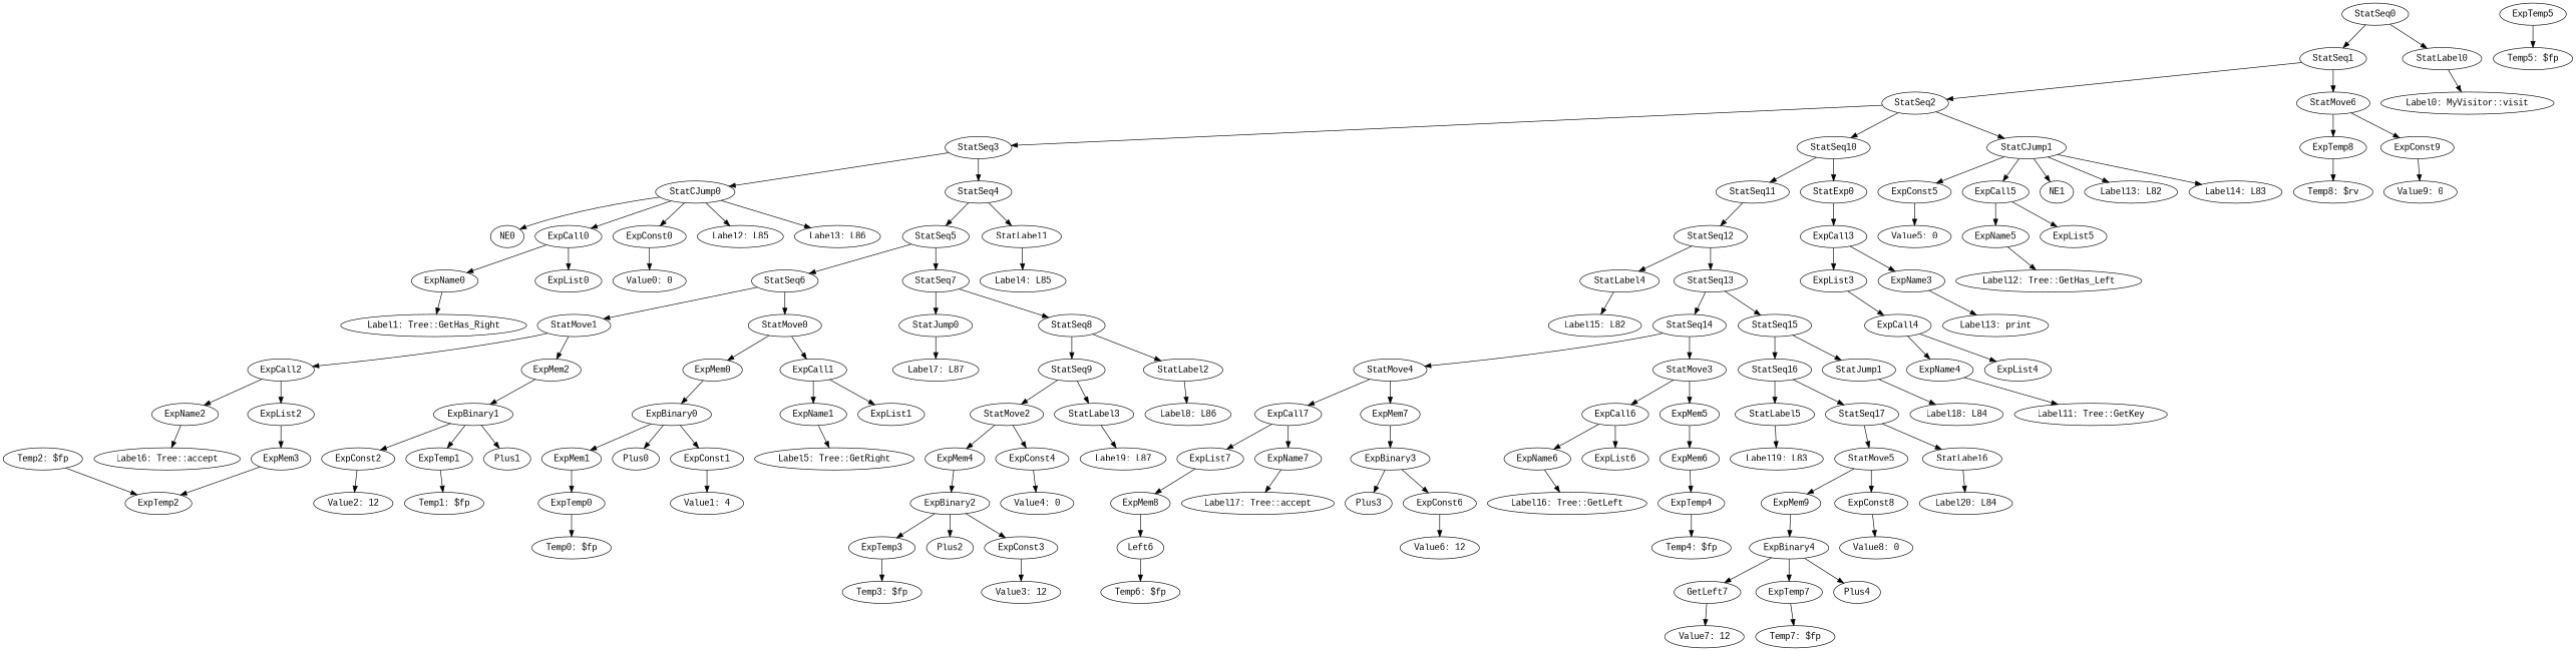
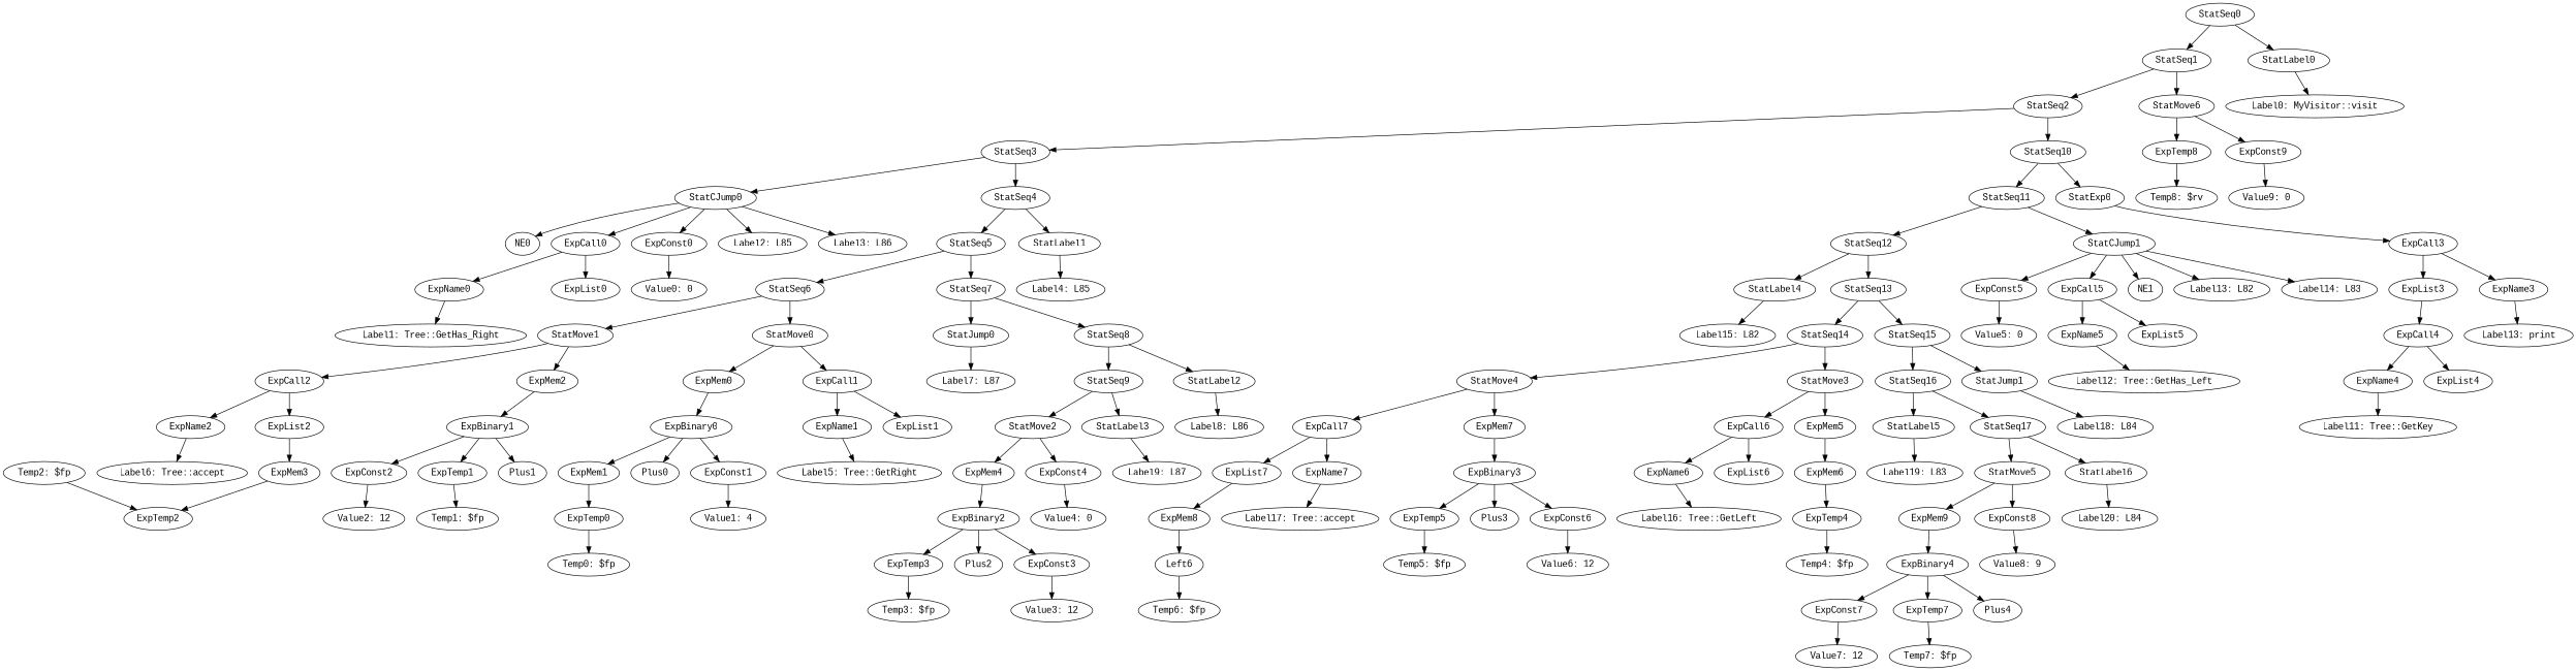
  digraph {
    fontname="Liberation Mono"
    ordering=out
    node [fontname="Liberation Mono"]
    edge [fontname="Liberation Mono"]
    ExpTemp8
    "Temp8: $rv"
-   ExpConst7 [label=GetLeft7]
+   ExpConst7
    "Value7: 12"
    StatSeq16
    StatLabel5
    StatSeq17
    "Label19: L83"
    StatMove5
    StatLabel6
    ExpMem9
    ExpConst8
    "Label20: L84"
    StatJump1
    "Label18: L84"
    ExpList7
    ExpMem8
    n18 [label=Left6]
    "Temp6: $fp"
    StatSeq1
    StatSeq2
    StatMove6
    StatSeq3
    StatSeq10
    ExpConst9
    StatCJump0
    StatSeq4
    StatSeq11
    StatExp0
    "Value9: 0"
    ExpCall7
    ExpName7
    "Label17: Tree::accept"
    StatMove4
    ExpMem7
    ExpBinary3
    ExpTemp5
    Plus3
    ExpConst6
    "Temp5: $fp"
    ExpCall6
    ExpName6
    ExpList6
    "Label16: Tree::GetLeft"
    StatMove3
    ExpMem5
    ExpMem6
    ExpTemp4
    "Temp4: $fp"
    StatSeq12
    StatLabel4
    StatSeq13
    "Label15: L82"
    StatSeq14
    StatSeq15
    StatCJump1
    ExpConst5
    ExpCall5
    NE1
    "Label13: L82"
    "Label14: L83"
    "Value5: 0"
    ExpName5
    ExpList5
    ExpBinary4
-   "Value8: 0"
+   "Value8: 0" [label="Value8: 9"]
    ExpTemp7
    Plus4
    "Label12: Tree::GetHas_Left"
    ExpList3
    ExpCall4
    ExpName4
    ExpList4
    "Label11: Tree::GetKey"
    "Value6: 12"
    ExpConst2
    "Value2: 12"
    ExpCall2
    ExpName2
    ExpList2
    "Label6: Tree::accept"
    ExpMem3
    ExpTemp2
    ExpTemp1
    "Temp1: $fp"
    ExpCall3
    ExpName3
    n88 [label="Label13: print"]
    StatSeq0
    StatLabel0
    "Label0: MyVisitor::visit"
    ExpBinary1
    Plus1
    ExpMem0
    ExpBinary0
    ExpMem1
    Plus0
    ExpConst1
    ExpTemp0
    "Value1: 4"
    "Temp0: $fp"
    ExpMem4
    ExpBinary2
    ExpTemp3
    Plus2
    ExpConst3
    "Temp3: $fp"
    "Value3: 12"
    ExpName0
    "Label1: Tree::GetHas_Right"
    NE0
    ExpCall0
    ExpConst0
    "Label2: L85"
    "Label3: L86"
    ExpList0
    "Value0: 0"
    StatMove1
    ExpMem2
    StatSeq5
    StatSeq6
    StatSeq7
    StatMove0
    StatJump0
    StatSeq8
    ExpCall1
    "Label7: L87"
    StatSeq9
    StatLabel2
    StatMove2
    StatLabel3
    "Label8: L86"
    "Temp7: $fp"
    StatLabel1
    "Label4: L85"
    ExpName1
    ExpList1
    "Label5: Tree::GetRight"
    ExpConst4
    "Label9: L87"
    "Value4: 0"
    "Temp2: $fp"
    ExpTemp8 -> "Temp8: $rv"
    ExpConst7 -> "Value7: 12"
    StatSeq16 -> StatLabel5
    StatSeq16 -> StatSeq17
    StatLabel5 -> "Label19: L83"
    StatSeq17 -> StatMove5
    StatSeq17 -> StatLabel6
    StatMove5 -> ExpMem9
    StatMove5 -> ExpConst8
    StatLabel6 -> "Label20: L84"
    ExpMem9 -> ExpBinary4
    ExpConst8 -> "Value8: 0"
    StatJump1 -> "Label18: L84"
    ExpList7 -> ExpMem8
    ExpMem8 -> n18
    n18 -> "Temp6: $fp"
    StatSeq1 -> StatSeq2
    StatSeq1 -> StatMove6
    StatSeq2 -> StatSeq3
    StatSeq2 -> StatSeq10
    StatMove6 -> ExpTemp8
    StatMove6 -> ExpConst9
    StatSeq3 -> StatCJump0
    StatSeq3 -> StatSeq4
    StatSeq10 -> StatSeq11
    StatSeq10 -> StatExp0
    ExpConst9 -> "Value9: 0"
    StatCJump0 -> NE0
    StatCJump0 -> ExpCall0
    StatCJump0 -> ExpConst0
    StatCJump0 -> "Label2: L85"
    StatCJump0 -> "Label3: L86"
    StatSeq4 -> StatSeq5
    StatSeq4 -> StatLabel1
    StatSeq11 -> StatSeq12
-   StatSeq2 -> StatCJump1
+   StatSeq11 -> StatCJump1
    StatExp0 -> ExpCall3
    ExpCall7 -> ExpList7
    ExpCall7 -> ExpName7
    ExpName7 -> "Label17: Tree::accept"
    StatMove4 -> ExpCall7
    StatMove4 -> ExpMem7
    ExpMem7 -> ExpBinary3
+   ExpBinary3 -> ExpTemp5
    ExpBinary3 -> Plus3
    ExpBinary3 -> ExpConst6
    ExpTemp5 -> "Temp5: $fp"
    ExpConst6 -> "Value6: 12"
    ExpCall6 -> ExpName6
    ExpCall6 -> ExpList6
    ExpName6 -> "Label16: Tree::GetLeft"
    StatMove3 -> ExpCall6
    StatMove3 -> ExpMem5
    ExpMem5 -> ExpMem6
    ExpMem6 -> ExpTemp4
    ExpTemp4 -> "Temp4: $fp"
    StatSeq12 -> StatLabel4
    StatSeq12 -> StatSeq13
    StatLabel4 -> "Label15: L82"
    StatSeq13 -> StatSeq14
    StatSeq13 -> StatSeq15
    StatSeq14 -> StatMove4
    StatSeq14 -> StatMove3
    StatSeq15 -> StatSeq16
    StatSeq15 -> StatJump1
    StatCJump1 -> ExpConst5
    StatCJump1 -> ExpCall5
    StatCJump1 -> NE1
    StatCJump1 -> "Label13: L82"
    StatCJump1 -> "Label14: L83"
    ExpConst5 -> "Value5: 0"
    ExpCall5 -> ExpName5
    ExpCall5 -> ExpList5
    ExpName5 -> "Label12: Tree::GetHas_Left"
    ExpBinary4 -> ExpConst7
    ExpBinary4 -> ExpTemp7
    ExpBinary4 -> Plus4
    ExpTemp7 -> "Temp7: $fp"
    ExpList3 -> ExpCall4
    ExpCall4 -> ExpName4
    ExpCall4 -> ExpList4
    ExpName4 -> "Label11: Tree::GetKey"
    ExpConst2 -> "Value2: 12"
    ExpCall2 -> ExpName2
    ExpCall2 -> ExpList2
    ExpName2 -> "Label6: Tree::accept"
    ExpList2 -> ExpMem3
    ExpMem3 -> ExpTemp2
    ExpTemp1 -> "Temp1: $fp"
    ExpCall3 -> ExpList3
    ExpCall3 -> ExpName3
    ExpName3 -> n88
    StatSeq0 -> StatSeq1
    StatSeq0 -> StatLabel0
    StatLabel0 -> "Label0: MyVisitor::visit"
    ExpBinary1 -> ExpConst2
    ExpBinary1 -> ExpTemp1
    ExpBinary1 -> Plus1
    ExpMem0 -> ExpBinary0
    ExpBinary0 -> ExpMem1
    ExpBinary0 -> Plus0
    ExpBinary0 -> ExpConst1
    ExpMem1 -> ExpTemp0
    ExpConst1 -> "Value1: 4"
    ExpTemp0 -> "Temp0: $fp"
    ExpMem4 -> ExpBinary2
    ExpBinary2 -> ExpTemp3
    ExpBinary2 -> Plus2
    ExpBinary2 -> ExpConst3
    ExpTemp3 -> "Temp3: $fp"
    ExpConst3 -> "Value3: 12"
    ExpName0 -> "Label1: Tree::GetHas_Right"
    ExpCall0 -> ExpName0
    ExpCall0 -> ExpList0
    ExpConst0 -> "Value0: 0"
    StatMove1 -> ExpCall2
    StatMove1 -> ExpMem2
    ExpMem2 -> ExpBinary1
    StatSeq5 -> StatSeq6
    StatSeq5 -> StatSeq7
    StatSeq6 -> StatMove1
    StatSeq6 -> StatMove0
    StatSeq7 -> StatJump0
    StatSeq7 -> StatSeq8
    StatMove0 -> ExpMem0
    StatMove0 -> ExpCall1
    StatJump0 -> "Label7: L87"
    StatSeq8 -> StatSeq9
    StatSeq8 -> StatLabel2
    ExpCall1 -> ExpName1
    ExpCall1 -> ExpList1
    StatSeq9 -> StatMove2
    StatSeq9 -> StatLabel3
    StatLabel2 -> "Label8: L86"
    StatMove2 -> ExpMem4
    StatMove2 -> ExpConst4
    StatLabel3 -> "Label9: L87"
    StatLabel1 -> "Label4: L85"
    ExpName1 -> "Label5: Tree::GetRight"
    ExpConst4 -> "Value4: 0"
    "Temp2: $fp" -> ExpTemp2
  }
